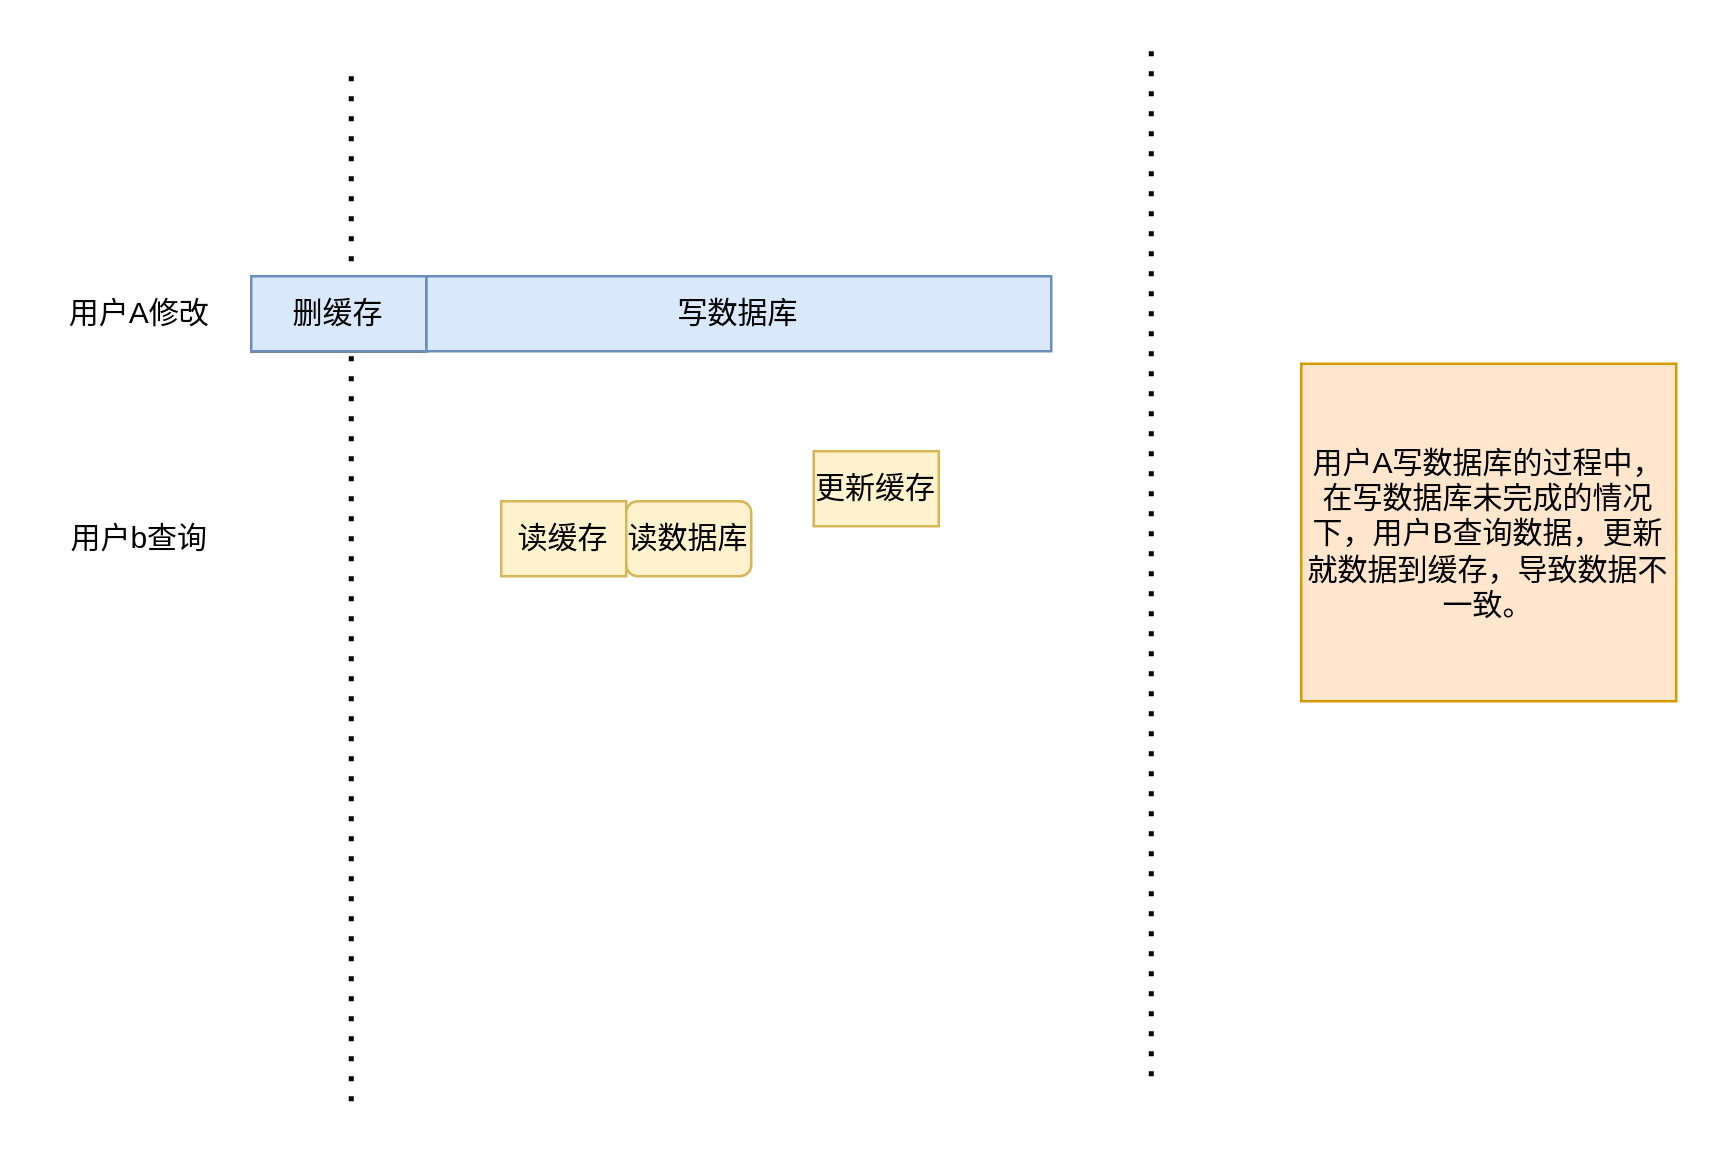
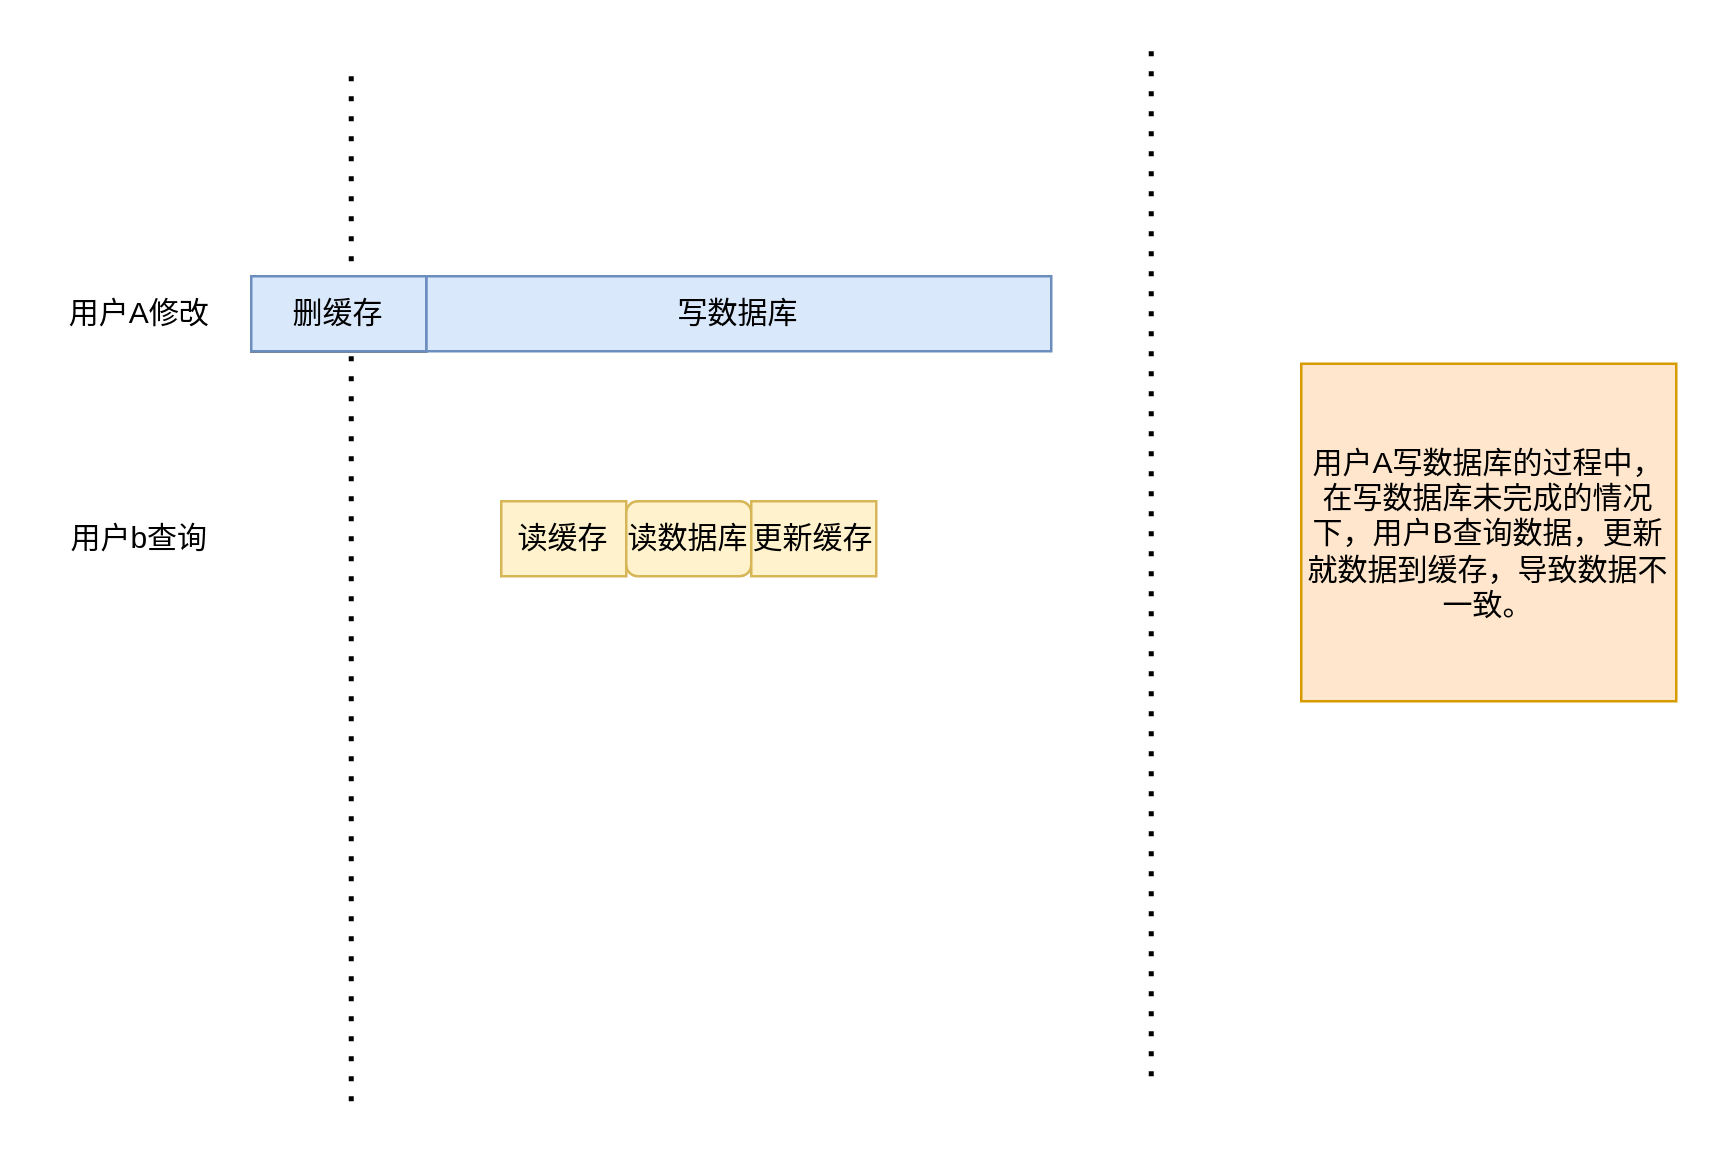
  <mxCell id="0" />
  <mxCell id="1" parent="0" />
  <mxCell id="2" value="" style="endArrow=none;dashed=1;html=1;dashPattern=1 3;strokeWidth=2;rounded=0;" edge="1" parent="1"><mxGeometry width="50" height="50" relative="1" as="geometry"><mxPoint x="140" y="440" as="sourcePoint" /><mxPoint x="140" y="30" as="targetPoint" /></mxGeometry></mxCell>
  <mxCell id="3" value="" style="endArrow=none;dashed=1;html=1;dashPattern=1 3;strokeWidth=2;rounded=0;" edge="1" parent="1"><mxGeometry width="50" height="50" relative="1" as="geometry"><mxPoint x="460" y="430" as="sourcePoint" /><mxPoint x="460" y="20" as="targetPoint" /></mxGeometry></mxCell>
  <mxCell id="4" value="删缓存" style="rounded=0;whiteSpace=wrap;html=1;" vertex="1" parent="1"><mxGeometry x="100" y="110" width="70" height="30" as="geometry" /></mxCell>
  <mxCell id="5" value="用户A修改" style="text;html=1;align=center;verticalAlign=middle;resizable=0;points=[];autosize=1;strokeColor=none;fillColor=none;" vertex="1" parent="1"><mxGeometry x="20" y="115" width="70" height="20" as="geometry" /></mxCell>
  <mxCell id="6" value="写数据库" style="rounded=0;whiteSpace=wrap;html=1;fillColor=#dae8fc;strokeColor=#6c8ebf;" vertex="1" parent="1"><mxGeometry x="170" y="110" width="250" height="30" as="geometry" /></mxCell>
  <mxCell id="7" value="读缓存" style="rounded=0;whiteSpace=wrap;html=1;fillColor=#fff2cc;strokeColor=#d6b656;" vertex="1" parent="1"><mxGeometry x="200" y="200" width="50" height="30" as="geometry" /></mxCell>
  <mxCell id="8" value="删缓存" style="rounded=0;whiteSpace=wrap;html=1;fillColor=#dae8fc;strokeColor=#6c8ebf;" vertex="1" parent="1"><mxGeometry x="100" y="110" width="70" height="30" as="geometry" /></mxCell>
  <mxCell id="9" value="读数据库" style="whiteSpace=wrap;html=1;fillColor=#fff2cc;strokeColor=#d6b656;rounded=1;" vertex="1" parent="1"><mxGeometry x="250" y="200" width="50" height="30" as="geometry" /></mxCell>
- <mxCell id="10" value="更新缓存" style="rounded=0;whiteSpace=wrap;html=1;fillColor=#fff2cc;strokeColor=#d6b656;" vertex="1" parent="1"><mxGeometry x="325" y="180" width="50" height="30" as="geometry" /></mxCell>
+ <mxCell id="10" value="更新缓存" style="rounded=0;whiteSpace=wrap;html=1;fillColor=#fff2cc;strokeColor=#d6b656;" vertex="1" parent="1"><mxGeometry x="300" y="200" width="50" height="30" as="geometry" /></mxCell>
  <mxCell id="11" value="用户b查询" style="text;html=1;align=center;verticalAlign=middle;resizable=0;points=[];autosize=1;strokeColor=none;fillColor=none;" vertex="1" parent="1"><mxGeometry x="20" y="205" width="70" height="20" as="geometry" /></mxCell>
  <mxCell id="12" value="&lt;div&gt;&lt;span&gt;用户A写数据库的过程中，在写数据库未完成的情况下，用户B查询数据，更新就数据到缓存，导致数据不一致。&lt;/span&gt;&lt;/div&gt;" style="text;html=1;strokeColor=#d79b00;fillColor=#ffe6cc;align=center;verticalAlign=middle;whiteSpace=wrap;rounded=0;" vertex="1" parent="1"><mxGeometry x="520" y="145" width="150" height="135" as="geometry" /></mxCell>
